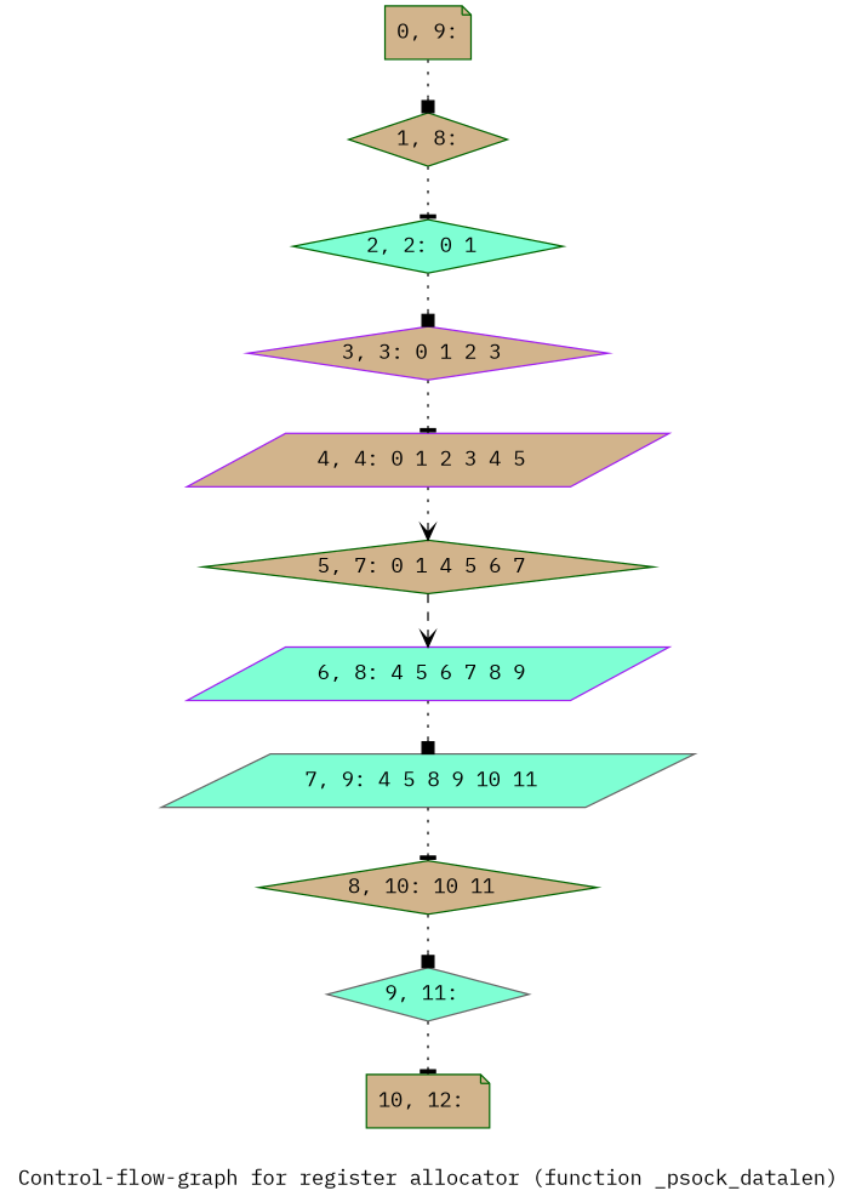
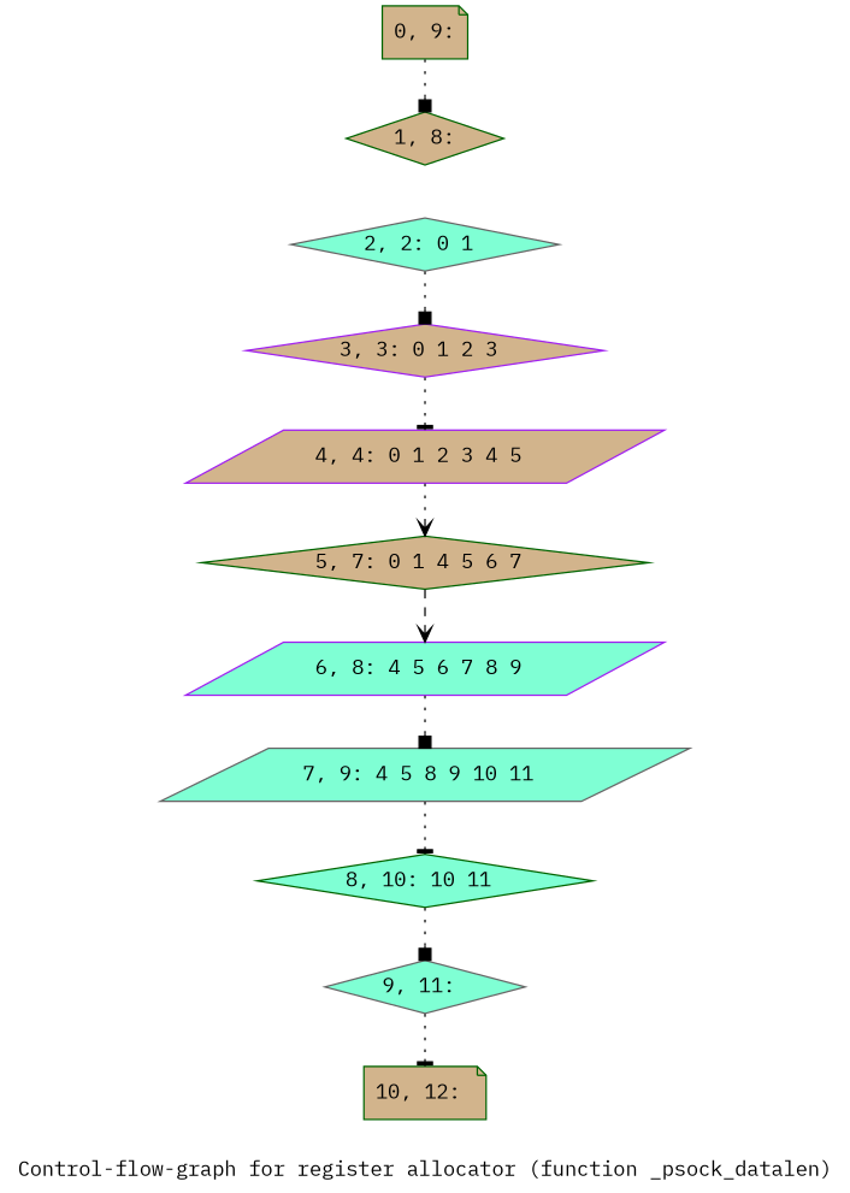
  digraph {
    fontname="IBM Plex Mono"
    label="Control-flow-graph for register allocator (function _psock_datalen)"
    node [color=darkgreen fillcolor=tan fontname="IBM Plex Mono" shape=diamond style=filled]
    edge [arrowhead=box fontname="IBM Plex Mono" style=dotted]
    n1 [label="0, 9:" shape=note]
    n2 [label="1, 8:"]
-   n3 [fillcolor=aquamarine label="2, 2: 0 1 "]
+   n3 [color=gray40 fillcolor=aquamarine label="2, 2: 0 1 "]
    n4 [color=purple label="3, 3: 0 1 2 3 "]
    n5 [color=purple label="4, 4: 0 1 2 3 4 5 " shape=parallelogram]
    n6 [label="5, 7: 0 1 4 5 6 7 "]
    n7 [color=purple fillcolor=aquamarine label="6, 8: 4 5 6 7 8 9 " shape=parallelogram]
    n8 [color=gray40 fillcolor=aquamarine label="7, 9: 4 5 8 9 10 11 " shape=parallelogram]
-   n9 [label="8, 10: 10 11 "]
+   n9 [fillcolor=aquamarine label="8, 10: 10 11 "]
    n10 [color=gray40 fillcolor=aquamarine label="9, 11: "]
    n11 [label="10, 12: " shape=note]
    n1 -> n2
-   n2 -> n3 [arrowhead=tee]
    n3 -> n4
    n4 -> n5 [arrowhead=tee]
    n5 -> n6 [arrowhead=vee]
    n6 -> n7 [arrowhead=vee style=dashed]
    n7 -> n8
    n8 -> n9 [arrowhead=tee]
    n9 -> n10
    n10 -> n11 [arrowhead=tee]
  }
